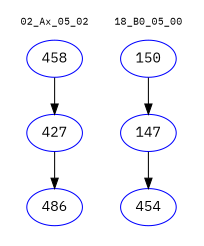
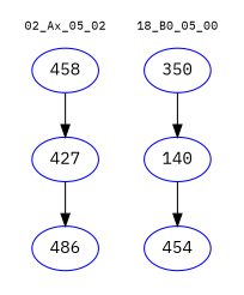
  digraph {
    fontname="IBM Plex Mono"
    node [color=blue fontname="IBM Plex Mono"]
    edge [color=black fontname="IBM Plex Mono"]
    n1 [label=458]
    n2 [label=427]
    n3 [label=486]
-   n4 [label=150]
-   n5 [label=147]
+   n4 [label=350]
+   n5 [label=140]
    n6 [label=454]
    subgraph cluster_1 {
      color=white
      fontsize=10
      label="02_Ax_05_02"
      n1
      n2
      n3
    }
    subgraph cluster_2 {
      color=white
      fontsize=10
      label="18_B0_05_00"
      n4
      n5
      n6
    }
    n1 -> n2
    n2 -> n3
    n4 -> n5
    n5 -> n6
  }
